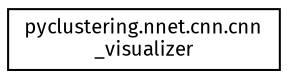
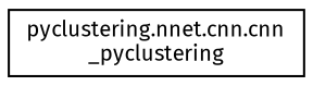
  digraph {
    rankdir=LR
    fontname="Fira Sans"
-   n1 [color=black fillcolor=white fontname="Fira Sans" fontsize=10 height=0.2 label="pyclustering.nnet.cnn.cnn\l_visualizer" shape=record style=filled width=0.4]
+   n1 [color=black fillcolor=white fontname="Fira Sans" fontsize=10 height=0.2 label="pyclustering.nnet.cnn.cnn\l_pyclustering" shape=record style=filled width=0.4]
  }
